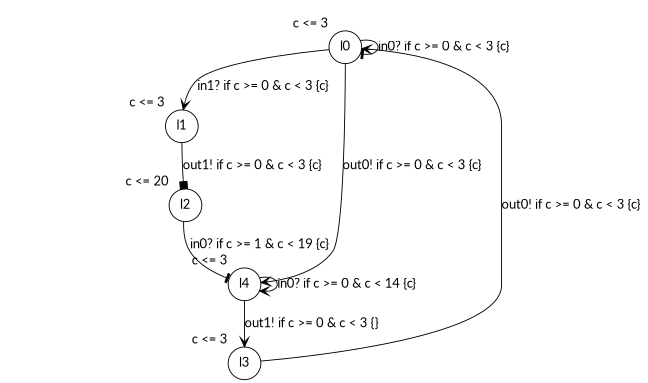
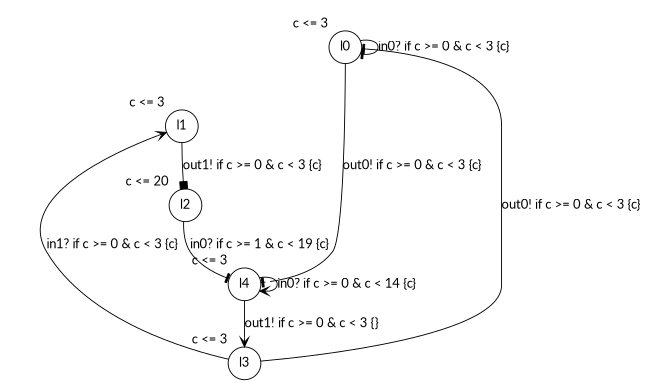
  digraph {
    fontname=Lato
    node [fontname=Lato margin=0 shape=circle xlabel="c <= 3"]
    edge [arrowhead=vee fontname=Lato]
    n1 [label=l0]
    n2 [label=l1]
    n3 [label=l4]
    n4 [label=l2 xlabel="c <= 20"]
    n5 [label=l3]
    n1 -> n1 [arrowhead=tee label="in0? if c >= 0 & c < 3 {c} "]
-   n1 -> n2 [label="in1? if c >= 0 & c < 3 {c} "]
-   n1 -> n3 [label="out0! if c >= 0 & c < 3 {c} "]
+   n5 -> n2 [label="in1? if c >= 0 & c < 3 {c} "]
+   n1 -> n3 [arrowhead=tee label="out0! if c >= 0 & c < 3 {c} "]
    n2 -> n4 [arrowhead=box label="out1! if c >= 0 & c < 3 {c} "]
    n3 -> n3 [label="in0? if c >= 0 & c < 14 {c} "]
    n3 -> n5 [label="out1! if c >= 0 & c < 3 {} "]
    n4 -> n3 [arrowhead=tee label="in0? if c >= 1 & c < 19 {c} "]
-   n5 -> n1 [label="out0! if c >= 0 & c < 3 {c} "]
+   n5 -> n1 [arrowhead=tee label="out0! if c >= 0 & c < 3 {c} "]
  }
